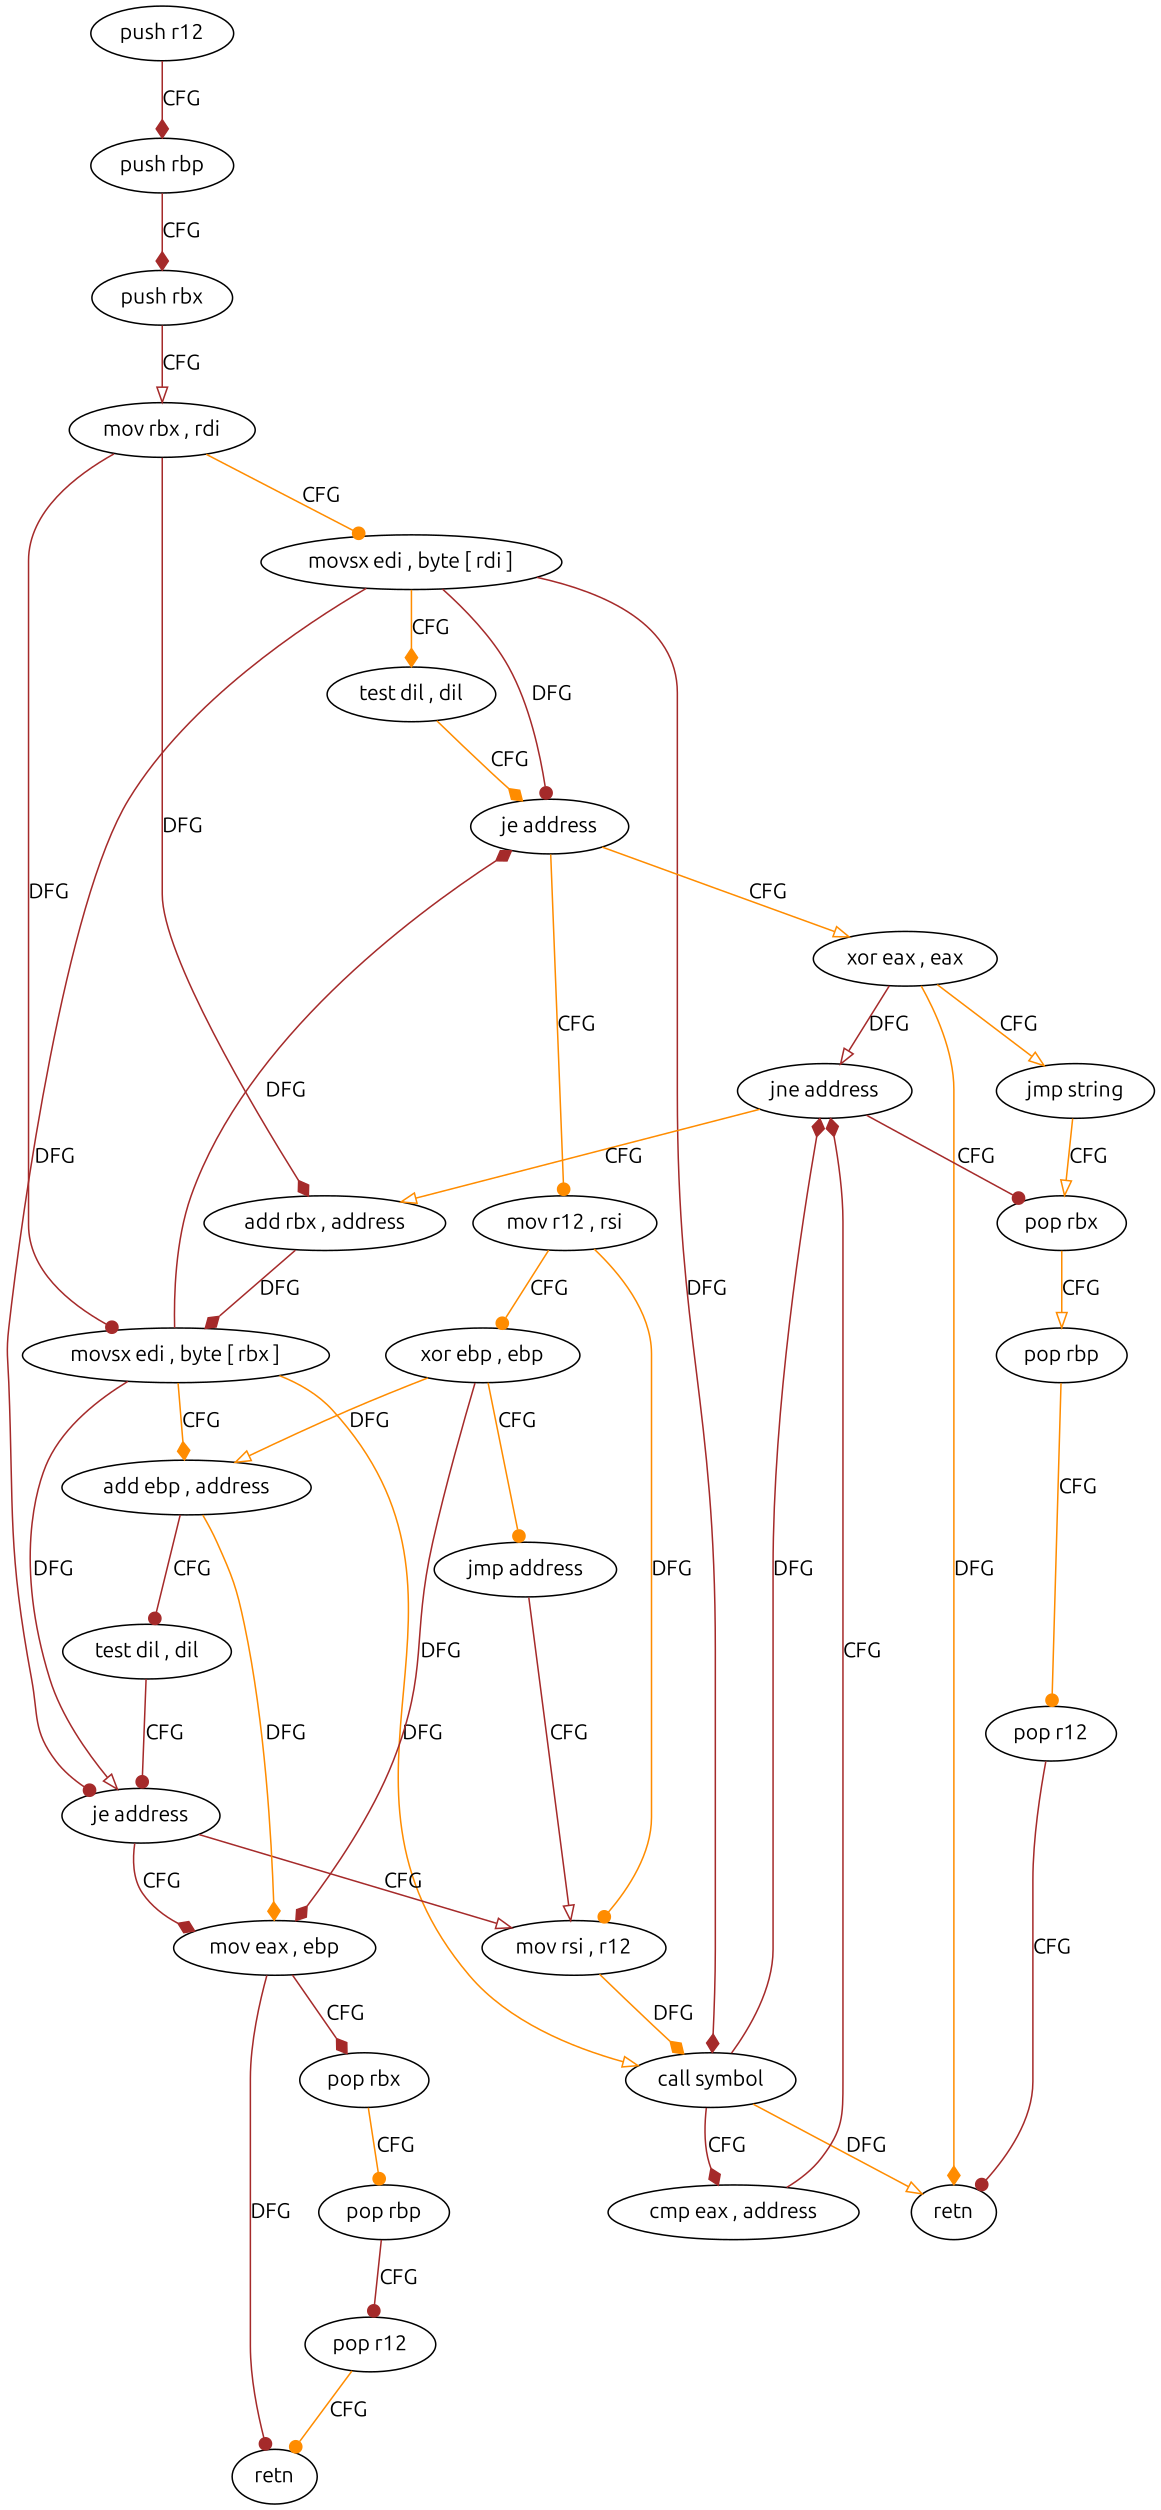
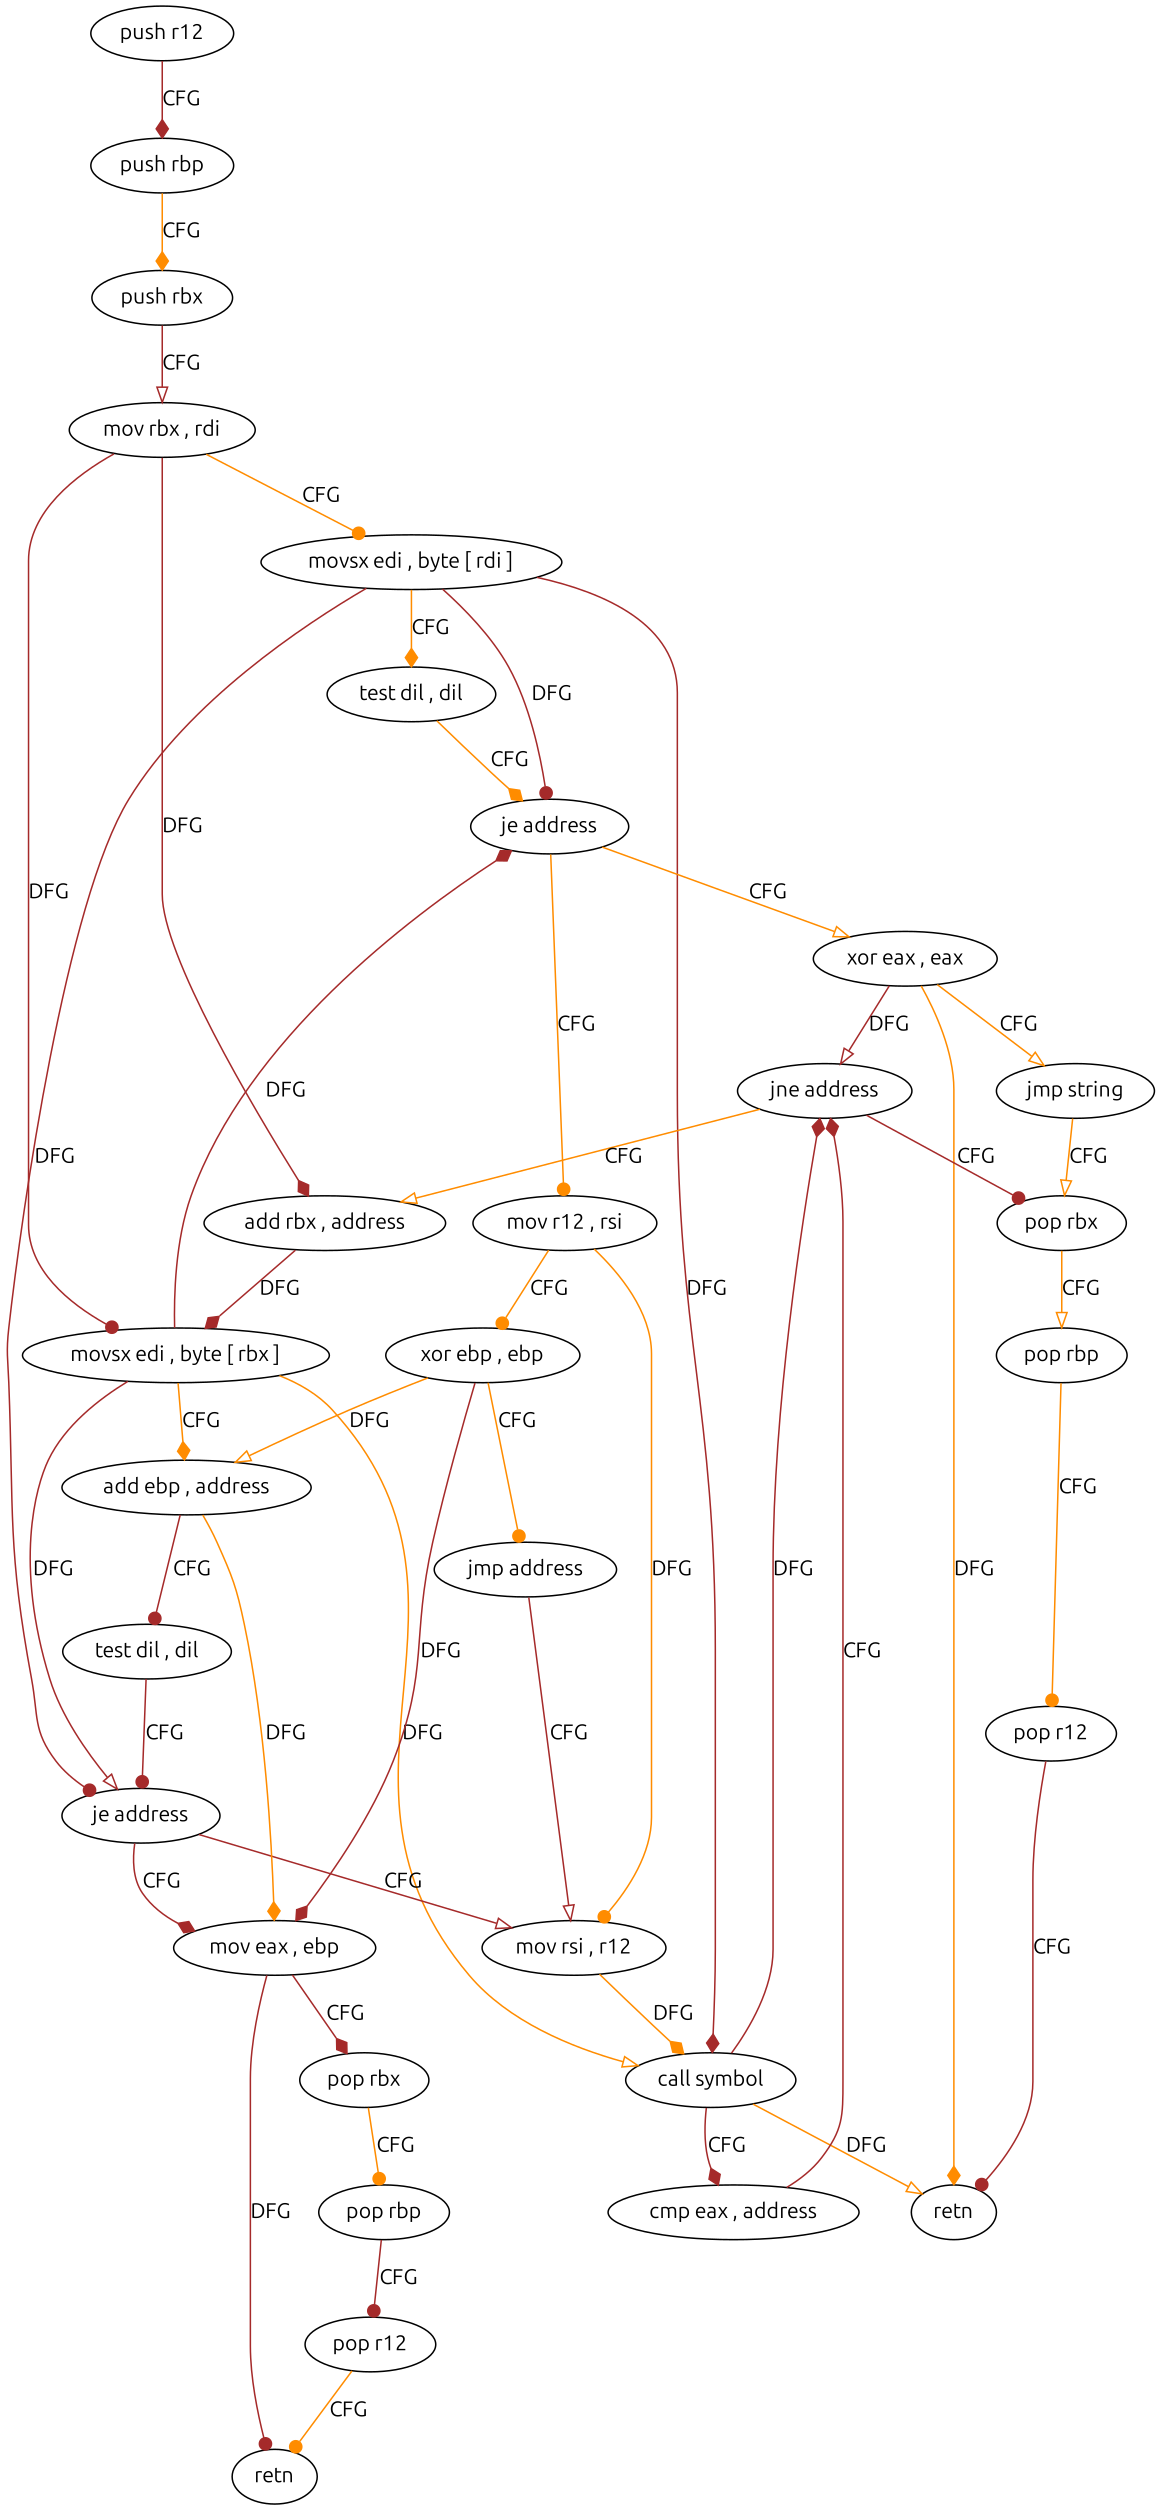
  digraph {
    fontname=Ubuntu
    node [fontname=Ubuntu]
    edge [arrowhead=diamond color=brown fontname=Ubuntu]
    n1 [label="push r12"]
    n2 [label="push rbp"]
    n3 [label="push rbx"]
    n4 [label="mov rbx , rdi"]
    n5 [label="movsx edi , byte [ rdi ]"]
    n6 [label="add rbx , address"]
    n7 [label="movsx edi , byte [ rbx ]"]
    n8 [label="test dil , dil"]
    n9 [label="je address"]
    n10 [label="call symbol"]
    n11 [label="je address"]
    n12 [label="add ebp , address"]
    n13 [label="xor eax , eax"]
    n14 [label="mov r12 , rsi"]
    n15 [label=retn]
    n16 [label="jne address"]
    n17 [label="cmp eax , address"]
    n18 [label="mov rsi , r12"]
    n19 [label="mov eax , ebp"]
    n20 [label="jmp string"]
    n21 [label="xor ebp , ebp"]
    n22 [label="pop rbx"]
    n23 [label="jmp address"]
    n24 [label="pop rbp"]
    n25 [label="pop r12"]
    n26 [label="test dil , dil"]
    n27 [label="pop rbx"]
    n28 [label=retn]
    n29 [label="pop rbp"]
    n30 [label="pop r12"]
    n1 -> n2 [label=CFG]
-   n2 -> n3 [label=CFG]
+   n2 -> n3 [color=darkorange label=CFG]
    n3 -> n4 [arrowhead=onormal label=CFG]
    n4 -> n5 [arrowhead=dot color=darkorange label=CFG]
    n4 -> n6 [label=DFG]
    n4 -> n7 [arrowhead=dot label=DFG]
    n5 -> n8 [color=darkorange label=CFG]
    n5 -> n9 [arrowhead=dot label=DFG]
    n5 -> n10 [label=DFG]
    n5 -> n11 [arrowhead=dot label=DFG]
    n6 -> n7 [label=DFG]
    n7 -> n9 [label=DFG]
    n7 -> n10 [arrowhead=onormal color=darkorange label=DFG]
    n7 -> n11 [arrowhead=onormal label=DFG]
    n7 -> n12 [color=darkorange label=CFG]
    n8 -> n9 [color=darkorange label=CFG]
    n9 -> n13 [arrowhead=onormal color=darkorange label=CFG]
    n9 -> n14 [arrowhead=dot color=darkorange label=CFG]
    n10 -> n15 [arrowhead=onormal color=darkorange label=DFG]
    n10 -> n16 [label=DFG]
    n10 -> n17 [label=CFG]
    n11 -> n18 [arrowhead=onormal label=CFG]
    n11 -> n19 [label=CFG]
    n12 -> n19 [color=darkorange label=DFG]
    n12 -> n26 [arrowhead=dot label=CFG]
    n13 -> n15 [color=darkorange label=DFG]
    n13 -> n16 [arrowhead=onormal label=DFG]
    n13 -> n20 [arrowhead=onormal color=darkorange label=CFG]
    n14 -> n18 [arrowhead=dot color=darkorange label=DFG]
    n14 -> n21 [arrowhead=dot color=darkorange label=CFG]
    n16 -> n6 [arrowhead=onormal color=darkorange label=CFG]
    n16 -> n22 [arrowhead=dot label=CFG]
    n17 -> n16 [label=CFG]
    n18 -> n10 [color=darkorange label=DFG]
    n19 -> n27 [label=CFG]
    n19 -> n28 [arrowhead=dot label=DFG]
    n20 -> n22 [arrowhead=onormal color=darkorange label=CFG]
    n21 -> n12 [arrowhead=onormal color=darkorange label=DFG]
    n21 -> n19 [label=DFG]
    n21 -> n23 [arrowhead=dot color=darkorange label=CFG]
    n22 -> n24 [arrowhead=onormal color=darkorange label=CFG]
    n23 -> n18 [arrowhead=onormal label=CFG]
    n24 -> n25 [arrowhead=dot color=darkorange label=CFG]
    n25 -> n15 [arrowhead=dot label=CFG]
    n26 -> n11 [arrowhead=dot label=CFG]
    n27 -> n29 [arrowhead=dot color=darkorange label=CFG]
    n29 -> n30 [arrowhead=dot label=CFG]
    n30 -> n28 [arrowhead=dot color=darkorange label=CFG]
  }
